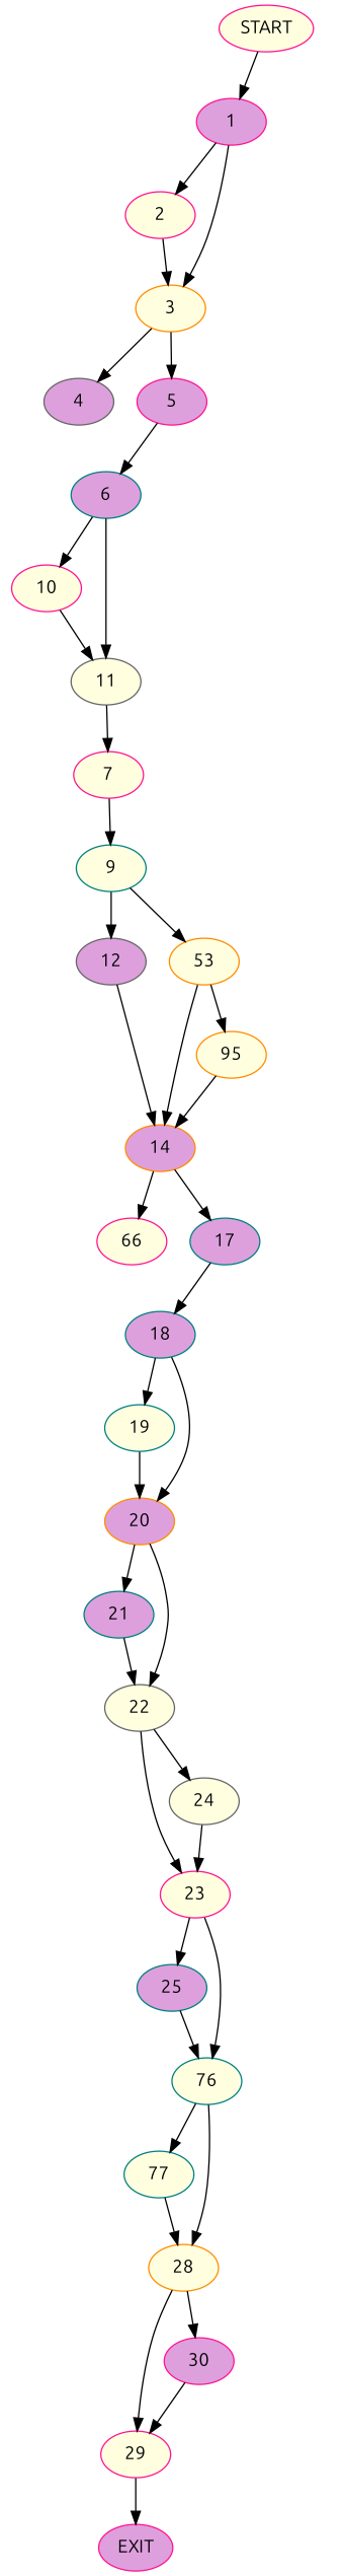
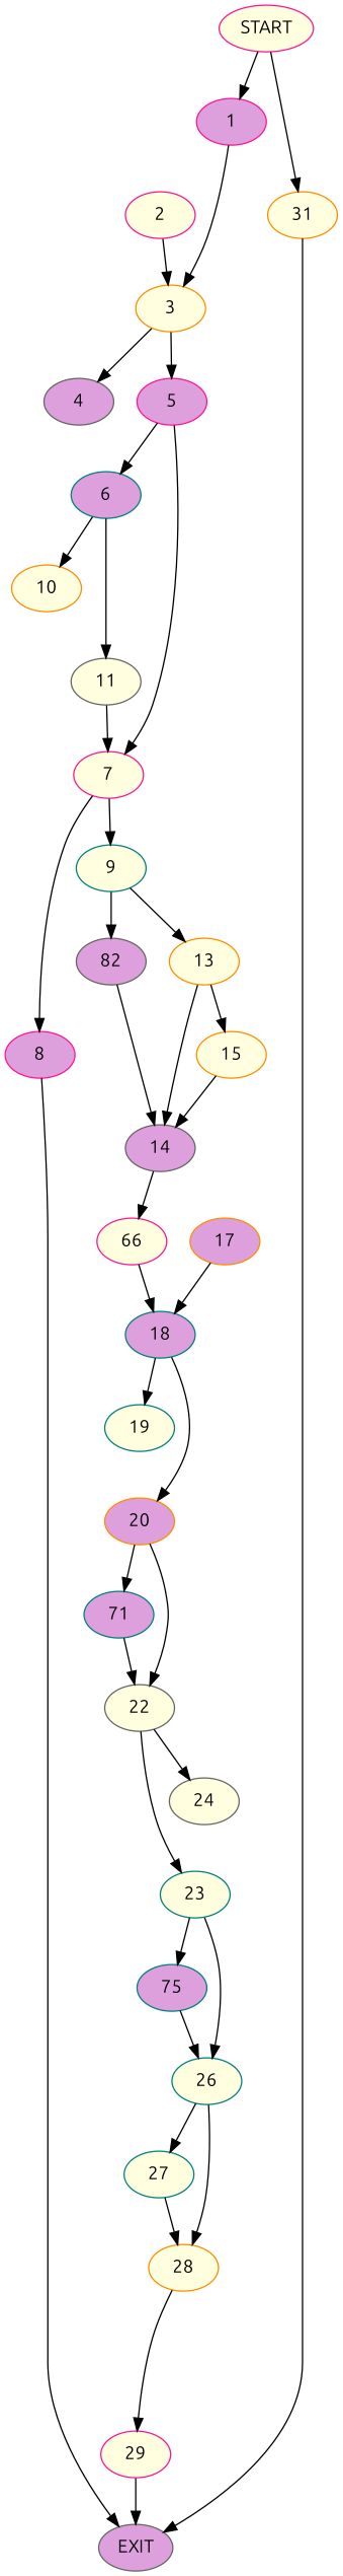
  digraph {
    fontname=Ubuntu
    node [color=deeppink fillcolor=lightyellow fontname=Ubuntu style=filled]
    edge [fontname=Ubuntu]
    n1 [label=START]
    1 [fillcolor=plum]
+   31 [color=darkorange]
    2
    3 [color=darkorange]
-   n6 [fillcolor=plum label=EXIT]
+   n6 [color=gray40 fillcolor=plum label=EXIT]
    4 [color=gray40 fillcolor=plum]
    5 [fillcolor=plum]
    6 [color=teal fillcolor=plum]
    7
-   10
+   10 [color=darkorange]
    11 [color=gray40]
+   8 [fillcolor=plum]
    9 [color=teal]
-   12 [color=gray40 fillcolor=plum]
-   13 [color=darkorange label=53]
-   14 [color=darkorange fillcolor=plum]
-   15 [color=darkorange label=95]
+   12 [color=gray40 fillcolor=plum label=82]
+   13 [color=darkorange]
+   14 [color=gray40 fillcolor=plum]
+   15 [color=darkorange]
    n19 [label=66]
-   17 [color=teal fillcolor=plum]
+   17 [color=darkorange fillcolor=plum]
    18 [color=teal fillcolor=plum]
    19 [color=teal]
    20 [color=darkorange fillcolor=plum]
-   21 [color=teal fillcolor=plum]
+   21 [color=teal fillcolor=plum label=71]
    22 [color=gray40]
-   23
+   23 [color=teal]
    24 [color=gray40]
-   25 [color=teal fillcolor=plum]
-   26 [color=teal label=76]
-   27 [color=teal label=77]
+   25 [color=teal fillcolor=plum label=75]
+   26 [color=teal]
+   27 [color=teal]
    28 [color=darkorange]
    29
-   30 [fillcolor=plum]
    n1 -> 1
-   1 -> 2
+   n1 -> 31
    1 -> 3
+   31 -> n6
    2 -> 3
    3 -> 4
    3 -> 5
    5 -> 6
+   5 -> 7
    6 -> 10
    6 -> 11
+   7 -> 8
    7 -> 9
-   10 -> 11
    11 -> 7
+   8 -> n6
    9 -> 12
    9 -> 13
    12 -> 14
    13 -> 14
    13 -> 15
    14 -> n19
-   14 -> 17
    15 -> 14
+   n19 -> 18
    17 -> 18
    18 -> 19
    18 -> 20
-   19 -> 20
    20 -> 21
    20 -> 22
    21 -> 22
    22 -> 23
    22 -> 24
    23 -> 25
    23 -> 26
-   24 -> 23
    25 -> 26
    26 -> 27
    26 -> 28
    27 -> 28
    28 -> 29
-   28 -> 30
    29 -> n6
-   30 -> 29
  }
